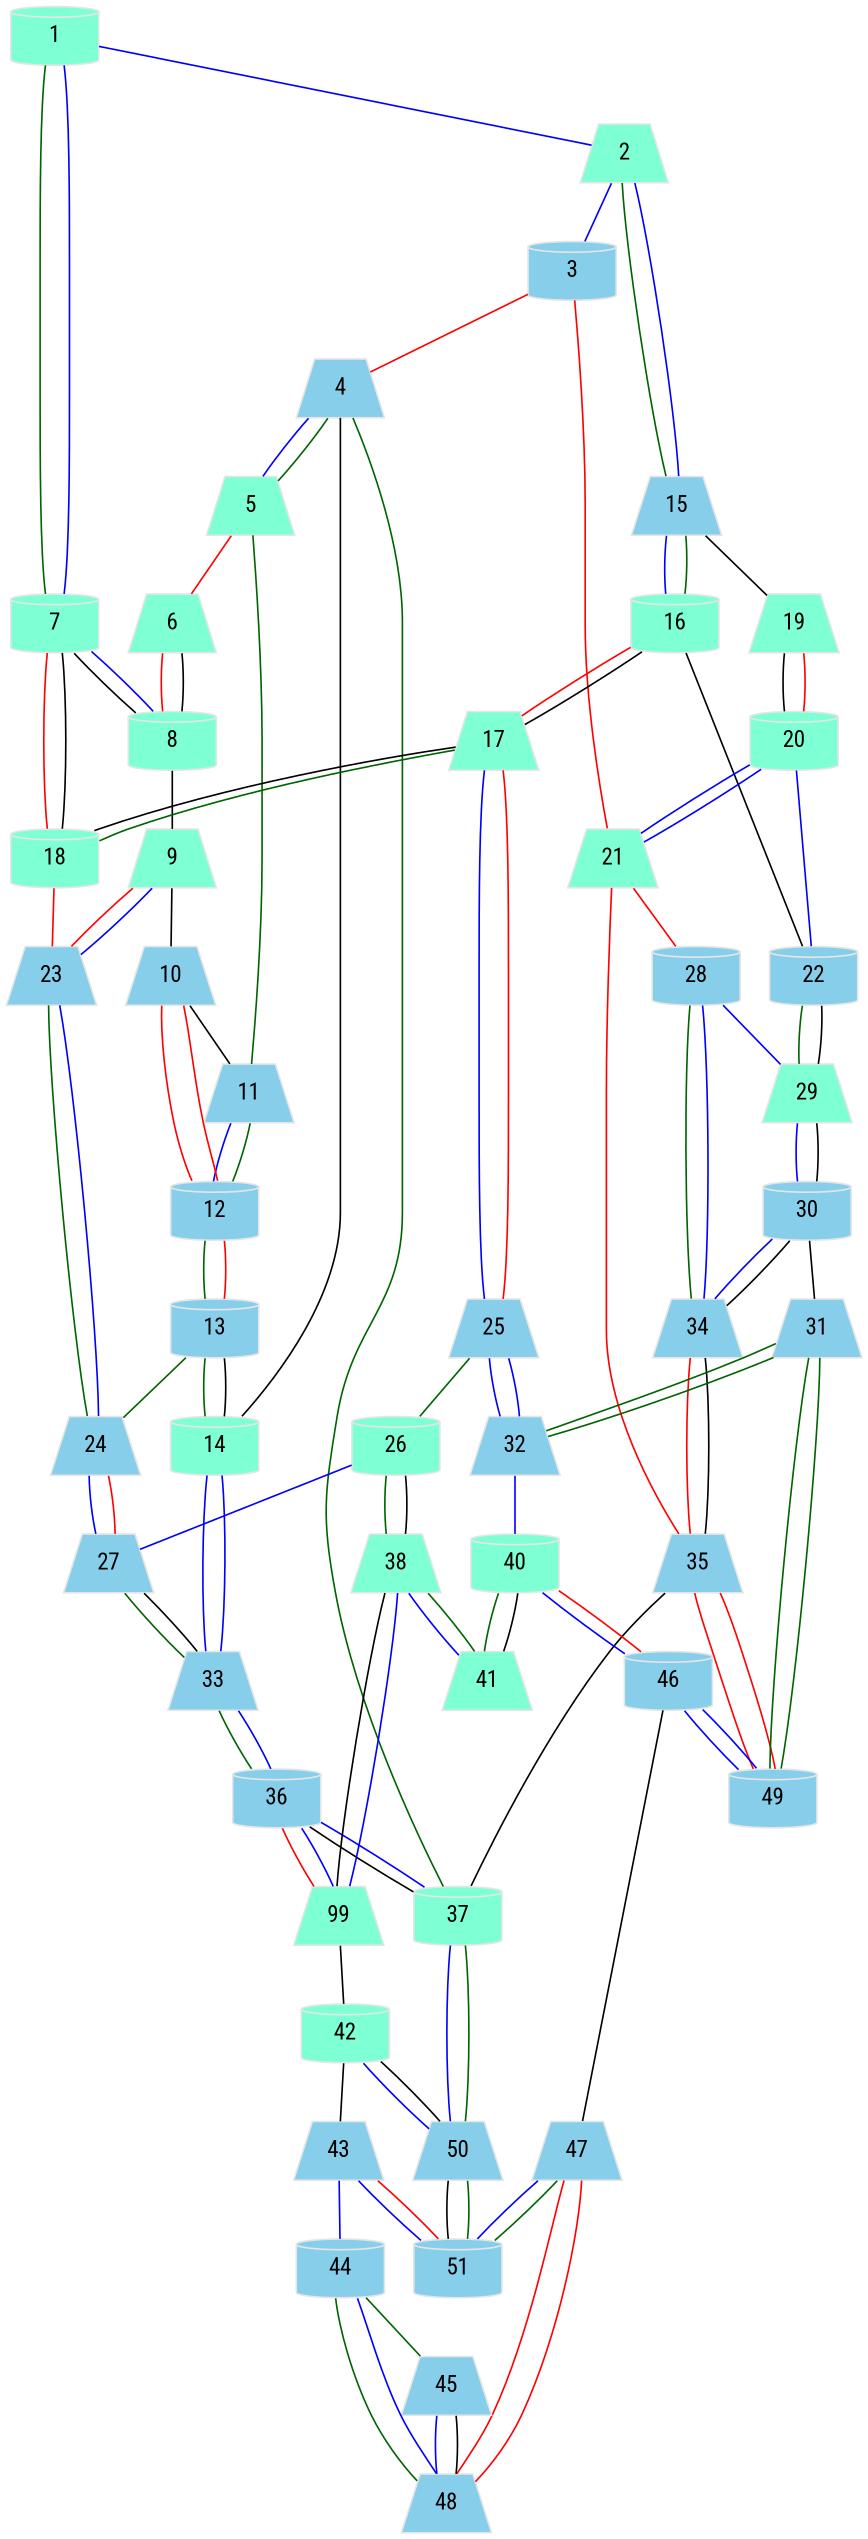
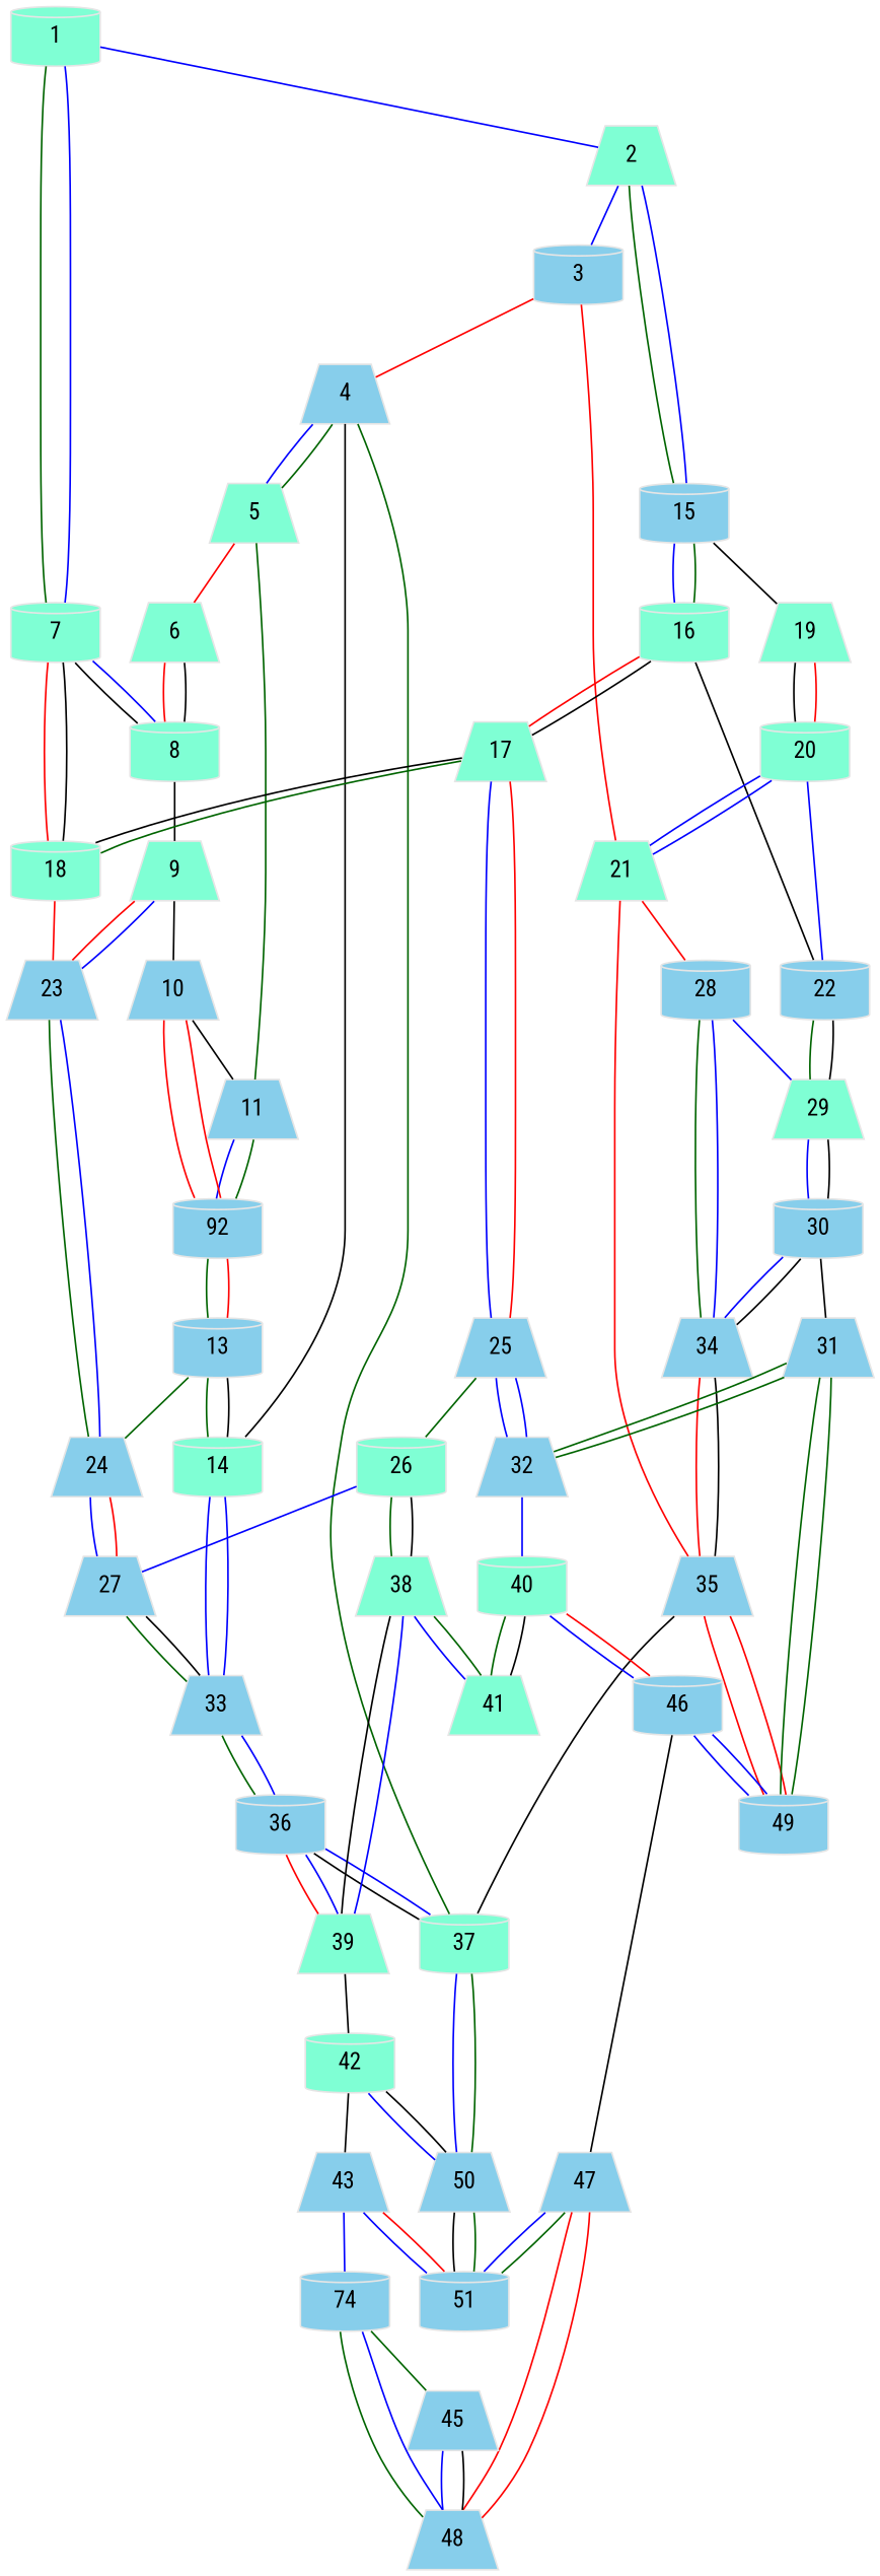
  graph {
    fontname="Roboto Condensed"
    node [color=gray90 fillcolor=skyblue fontname="Roboto Condensed" shape=trapezium style=filled]
    edge [color=blue fontname="Roboto Condensed"]
    1 [fillcolor=aquamarine shape=cylinder]
    2 [fillcolor=aquamarine]
    7 [fillcolor=aquamarine shape=cylinder]
    3 [shape=cylinder]
-   15
+   15 [shape=cylinder]
    8 [fillcolor=aquamarine shape=cylinder]
    18 [fillcolor=aquamarine shape=cylinder]
    4
    21 [fillcolor=aquamarine]
    19 [fillcolor=aquamarine]
    16 [fillcolor=aquamarine shape=cylinder]
    5 [fillcolor=aquamarine]
    14 [fillcolor=aquamarine shape=cylinder]
    37 [fillcolor=aquamarine shape=cylinder]
    20 [fillcolor=aquamarine shape=cylinder]
    28 [shape=cylinder]
    35
    6 [fillcolor=aquamarine]
    11
    33
    50
-   12 [shape=cylinder]
+   12 [shape=cylinder label=92]
    9 [fillcolor=aquamarine]
    23
    10
    24
    13 [shape=cylinder]
    27
    36 [shape=cylinder]
    17 [fillcolor=aquamarine]
    22 [shape=cylinder]
    25
    29 [fillcolor=aquamarine]
    26 [fillcolor=aquamarine shape=cylinder]
    32
    34
    49 [shape=cylinder]
    30 [shape=cylinder]
    38 [fillcolor=aquamarine]
    40 [fillcolor=aquamarine shape=cylinder]
-   39 [fillcolor=aquamarine label=99]
+   39 [fillcolor=aquamarine]
    41 [fillcolor=aquamarine]
    31
    46 [shape=cylinder]
    42 [fillcolor=aquamarine shape=cylinder]
    51 [shape=cylinder]
    43
    47
-   44 [shape=cylinder]
+   44 [shape=cylinder label=74]
    45
    48
    1 -- 2
    1 -- 7 [color=darkgreen]
    1 -- 7
    2 -- 3
    2 -- 15 [color=darkgreen]
    2 -- 15
    7 -- 8 [color=black]
    7 -- 8
    7 -- 18 [color=red]
    7 -- 18 [color=black]
    3 -- 4 [color=red]
    3 -- 21 [color=red]
    15 -- 19 [color=black]
    15 -- 16
    15 -- 16 [color=darkgreen]
    8 -- 9 [color=black]
    18 -- 23 [color=red]
    4 -- 5
    4 -- 5 [color=darkgreen]
    4 -- 14 [color=black]
    4 -- 37 [color=darkgreen]
    21 -- 28 [color=red]
    21 -- 35 [color=red]
    19 -- 20 [color=black]
    19 -- 20 [color=red]
    16 -- 17 [color=red]
    16 -- 17 [color=black]
    16 -- 22 [color=black]
    5 -- 6 [color=red]
    5 -- 11 [color=darkgreen]
    14 -- 33
    14 -- 33
    37 -- 50
    37 -- 50 [color=darkgreen]
    20 -- 21
    20 -- 21
    20 -- 22
    28 -- 29
    28 -- 34 [color=darkgreen]
    28 -- 34
    35 -- 37 [color=black]
    35 -- 49 [color=red]
    35 -- 49 [color=red]
    6 -- 8 [color=red]
    6 -- 8 [color=black]
    11 -- 12
    11 -- 12 [color=darkgreen]
    33 -- 36 [color=darkgreen]
    33 -- 36
    50 -- 51 [color=black]
    50 -- 51 [color=darkgreen]
    12 -- 13 [color=darkgreen]
    12 -- 13 [color=red]
    9 -- 23 [color=red]
    9 -- 23
    9 -- 10 [color=black]
    23 -- 24 [color=darkgreen]
    23 -- 24
    10 -- 11 [color=black]
    10 -- 12 [color=red]
    10 -- 12 [color=red]
    24 -- 27
    24 -- 27 [color=red]
    13 -- 14 [color=darkgreen]
    13 -- 14 [color=black]
    13 -- 24 [color=darkgreen]
    27 -- 33 [color=darkgreen]
    27 -- 33 [color=black]
    36 -- 37 [color=black]
    36 -- 37
    36 -- 39 [color=red]
    36 -- 39
    17 -- 18 [color=black]
    17 -- 18 [color=darkgreen]
    17 -- 25
    17 -- 25 [color=red]
    22 -- 29 [color=darkgreen]
    22 -- 29 [color=black]
    25 -- 26 [color=darkgreen]
    25 -- 32
    25 -- 32
    29 -- 30
    29 -- 30 [color=black]
    26 -- 27
    26 -- 38 [color=darkgreen]
    26 -- 38 [color=black]
    32 -- 40
    34 -- 35 [color=red]
    34 -- 35 [color=black]
    30 -- 34
    30 -- 34 [color=black]
    30 -- 31 [color=black]
    38 -- 39 [color=black]
    38 -- 39
    38 -- 41
    38 -- 41 [color=darkgreen]
    40 -- 41 [color=darkgreen]
    40 -- 41 [color=black]
    40 -- 46
    40 -- 46 [color=red]
    39 -- 42 [color=black]
    31 -- 32 [color=darkgreen]
    31 -- 32 [color=darkgreen]
    31 -- 49 [color=darkgreen]
    31 -- 49 [color=darkgreen]
    46 -- 49
    46 -- 49
    46 -- 47 [color=black]
    42 -- 50
    42 -- 50 [color=black]
    42 -- 43 [color=black]
    43 -- 51
    43 -- 51 [color=red]
    43 -- 44
    47 -- 51
    47 -- 51 [color=darkgreen]
    47 -- 48 [color=red]
    47 -- 48 [color=red]
    44 -- 45 [color=darkgreen]
    44 -- 48 [color=darkgreen]
    44 -- 48
    45 -- 48
    45 -- 48 [color=black]
  }
